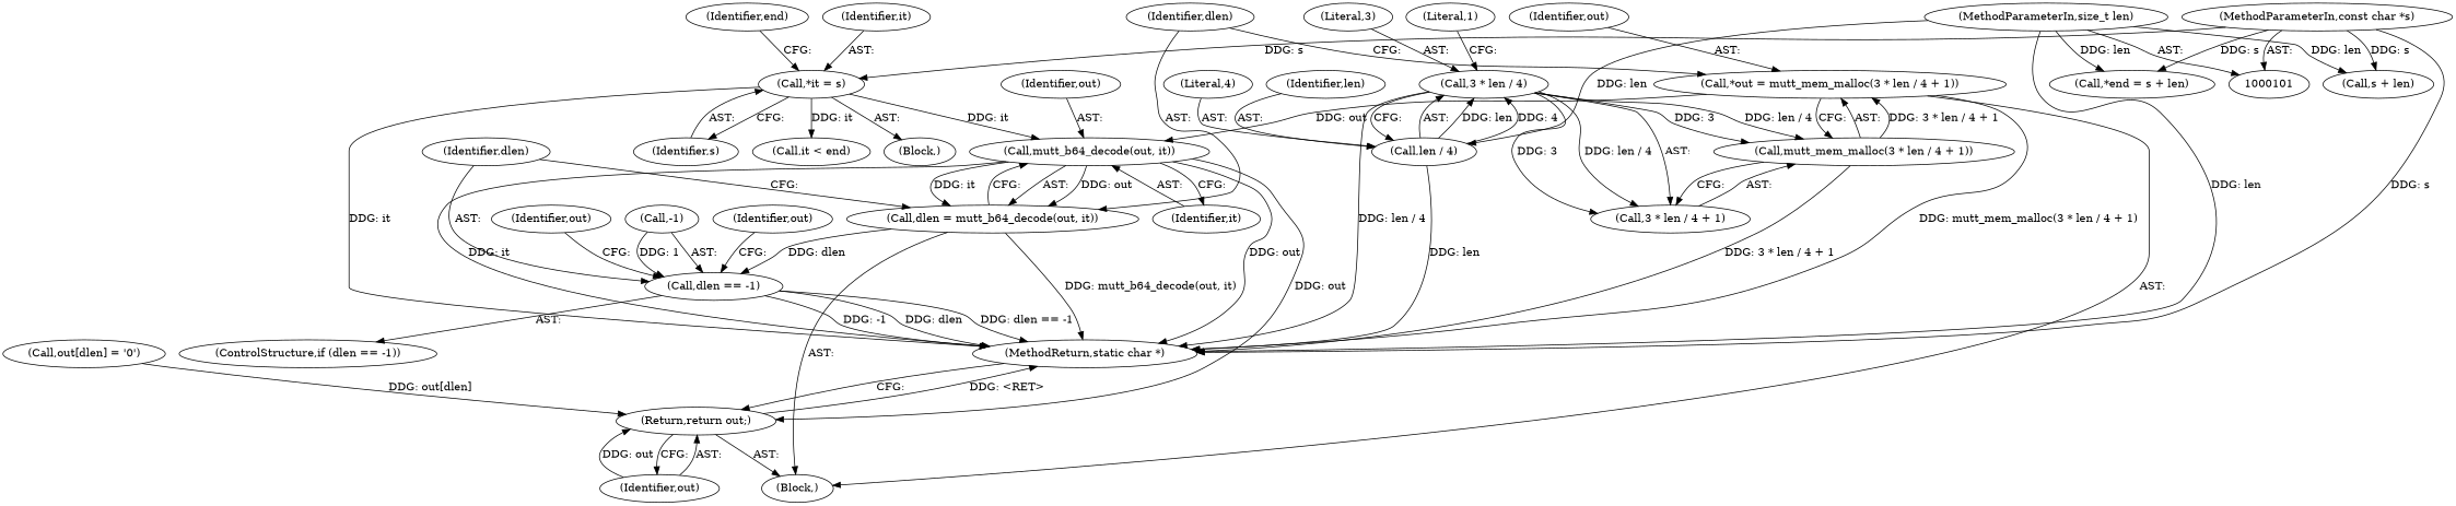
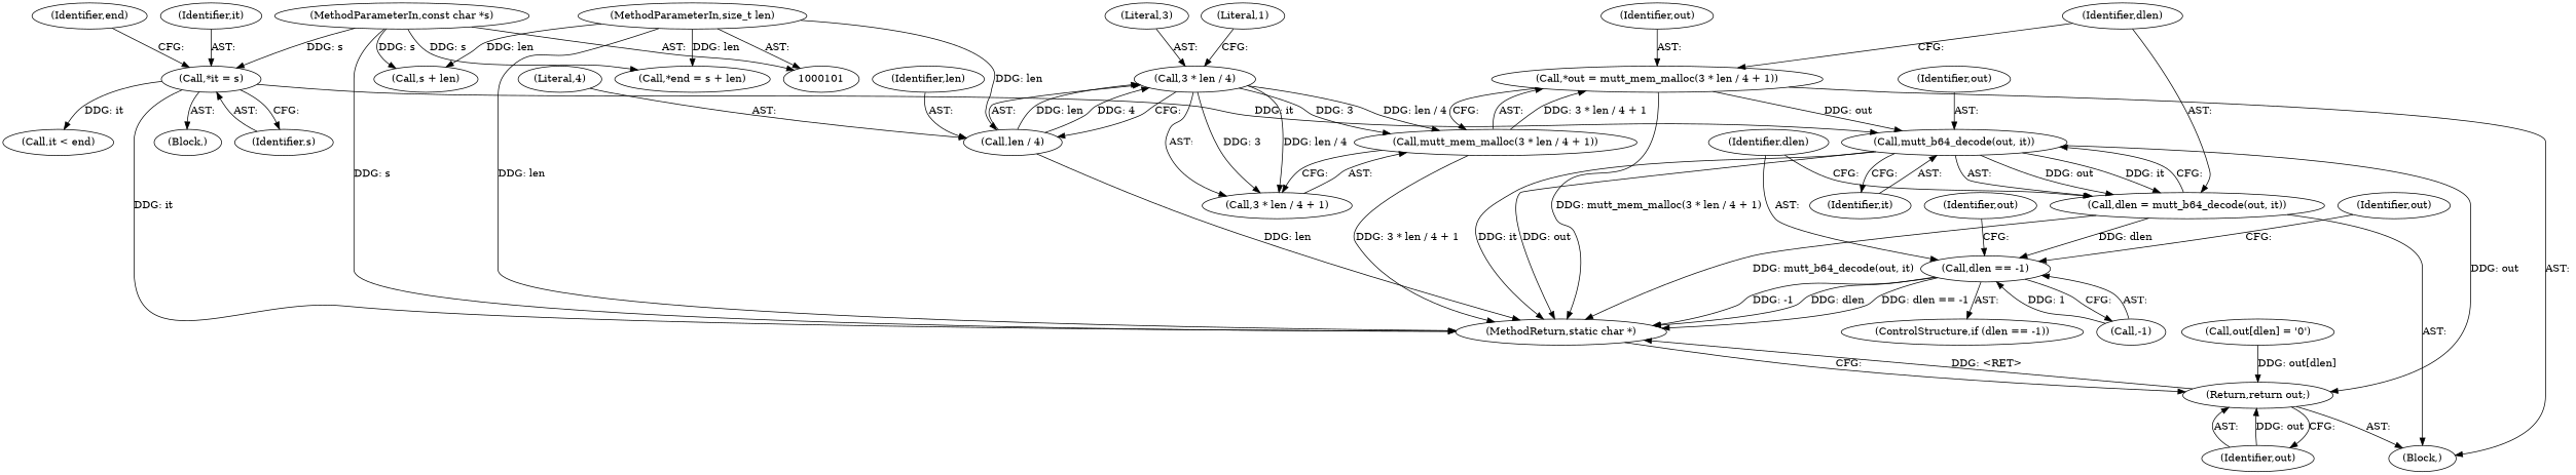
  digraph {
    n1 [label="(Call,mutt_b64_decode(out, it))"]
    n2 [label="(Call,dlen = mutt_b64_decode(out, it))"]
    n3 [label="(Return,return out;)"]
    n4 [label="(Identifier,it)"]
    n5 [label="(MethodReturn,static char *)"]
    n6 [label="(Block,)"]
    n7 [label="(Call,dlen == -1)"]
    n8 [label="(Identifier,out)"]
    n9 [label="(Call,*out = mutt_mem_malloc(3 * len / 4 + 1))"]
    n10 [label="(Call,mutt_mem_malloc(3 * len / 4 + 1))"]
    n11 [label="(Call,3 * len / 4 + 1)"]
    n12 [label="(Call,3 * len / 4)"]
    n13 [label="(Call,len / 4)"]
    n14 [label="(Literal,4)"]
    n15 [label="(MethodParameterIn,size_t len)"]
    n16 [label="(Call,*end = s + len)"]
    n17 [label="(Call,s + len)"]
    1000101
    n19 [label="(Call,*it = s)"]
    n20 [label="(Identifier,s)"]
    n21 [label="(Call,it < end)"]
    n22 [label="(Block,)"]
    n23 [label="(MethodParameterIn,const char *s)"]
    n24 [label="(Call,-1)"]
    n25 [label="(ControlStructure,if (dlen == -1))"]
    n26 [label="(Identifier,it)"]
    n27 [label="(Literal,1)"]
    n28 [label="(Call,out[dlen] = '\0')"]
    n29 [label="(Identifier,dlen)"]
    n30 [label="(Identifier,end)"]
    n31 [label="(Identifier,out)"]
    n32 [label="(Identifier,out)"]
    n33 [label="(Identifier,len)"]
    n34 [label="(Identifier,out)"]
    n35 [label="(Literal,3)"]
    n36 [label="(Identifier,out)"]
    n37 [label="(Identifier,dlen)"]
    n1 -> n2 [label="AST: "]
    n1 -> n2 [label="DDG: out"]
    n1 -> n2 [label="DDG: it"]
    n1 -> n3 [label="DDG: out"]
    n1 -> n4 [label="CFG: "]
    n1 -> n5 [label="DDG: out"]
    n1 -> n5 [label="DDG: it"]
    n2 -> n1 [label="CFG: "]
    n2 -> n5 [label="DDG: mutt_b64_decode(out, it)"]
    n2 -> n6 [label="AST: "]
    n2 -> n7 [label="DDG: dlen"]
    n3 -> n5 [label="DDG: <RET>"]
    n3 -> n6 [label="AST: "]
    n3 -> n8 [label="CFG: "]
    n4 -> n1 [label="AST: "]
    n5 -> n3 [label="CFG: "]
    n7 -> n5 [label="DDG: -1"]
    n7 -> n5 [label="DDG: dlen"]
    n7 -> n5 [label="DDG: dlen == -1"]
+   n7 -> n24 [label="CFG: "]
    n7 -> n25 [label="AST: "]
    n8 -> n3 [label="AST: "]
    n8 -> n3 [label="DDG: out"]
    n9 -> n1 [label="DDG: out"]
    n9 -> n5 [label="DDG: mutt_mem_malloc(3 * len / 4 + 1)"]
    n9 -> n6 [label="AST: "]
    n9 -> n10 [label="CFG: "]
    n10 -> n5 [label="DDG: 3 * len / 4 + 1"]
    n10 -> n9 [label="AST: "]
    n10 -> n9 [label="DDG: 3 * len / 4 + 1"]
    n10 -> n11 [label="CFG: "]
    n11 -> n10 [label="AST: "]
-   n12 -> n5 [label="DDG: len / 4"]
    n12 -> n10 [label="DDG: 3"]
    n12 -> n10 [label="DDG: len / 4"]
    n12 -> n11 [label="AST: "]
    n12 -> n11 [label="DDG: 3"]
    n12 -> n11 [label="DDG: len / 4"]
    n12 -> n13 [label="CFG: "]
    n13 -> n5 [label="DDG: len"]
    n13 -> n12 [label="AST: "]
    n13 -> n12 [label="DDG: len"]
    n13 -> n12 [label="DDG: 4"]
    n14 -> n13 [label="AST: "]
    n15 -> n5 [label="DDG: len"]
    n15 -> n13 [label="DDG: len"]
    n15 -> n16 [label="DDG: len"]
    n15 -> n17 [label="DDG: len"]
    n15 -> 1000101 [label="AST: "]
    n19 -> n1 [label="DDG: it"]
    n19 -> n5 [label="DDG: it"]
    n19 -> n20 [label="CFG: "]
    n19 -> n21 [label="DDG: it"]
    n19 -> n22 [label="AST: "]
    n20 -> n19 [label="AST: "]
    n23 -> n5 [label="DDG: s"]
    n23 -> n16 [label="DDG: s"]
    n23 -> n17 [label="DDG: s"]
    n23 -> 1000101 [label="AST: "]
    n23 -> n19 [label="DDG: s"]
    n24 -> n7 [label="AST: "]
    n24 -> n7 [label="DDG: 1"]
    n26 -> n19 [label="AST: "]
    n27 -> n12 [label="CFG: "]
    n28 -> n3 [label="DDG: out[dlen]"]
    n29 -> n2 [label="CFG: "]
    n29 -> n7 [label="AST: "]
    n30 -> n19 [label="CFG: "]
    n31 -> n7 [label="CFG: "]
    n32 -> n7 [label="CFG: "]
    n33 -> n13 [label="AST: "]
    n34 -> n1 [label="AST: "]
    n35 -> n12 [label="AST: "]
    n36 -> n9 [label="AST: "]
    n37 -> n2 [label="AST: "]
    n37 -> n9 [label="CFG: "]
  }
